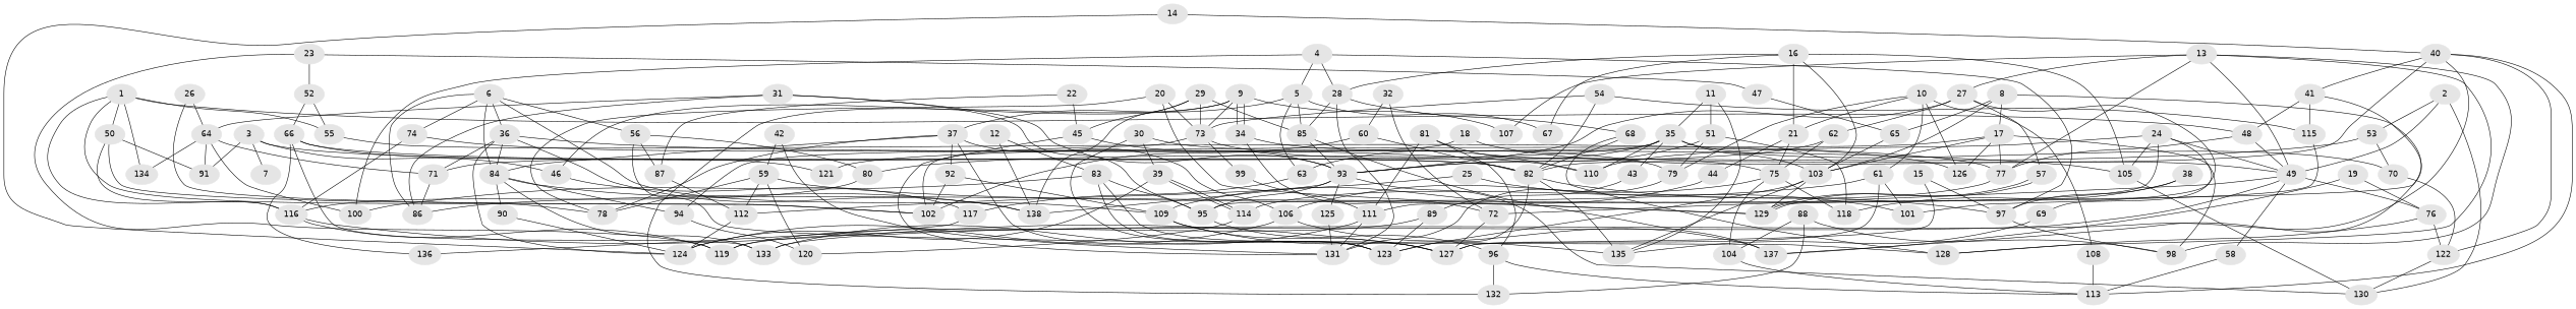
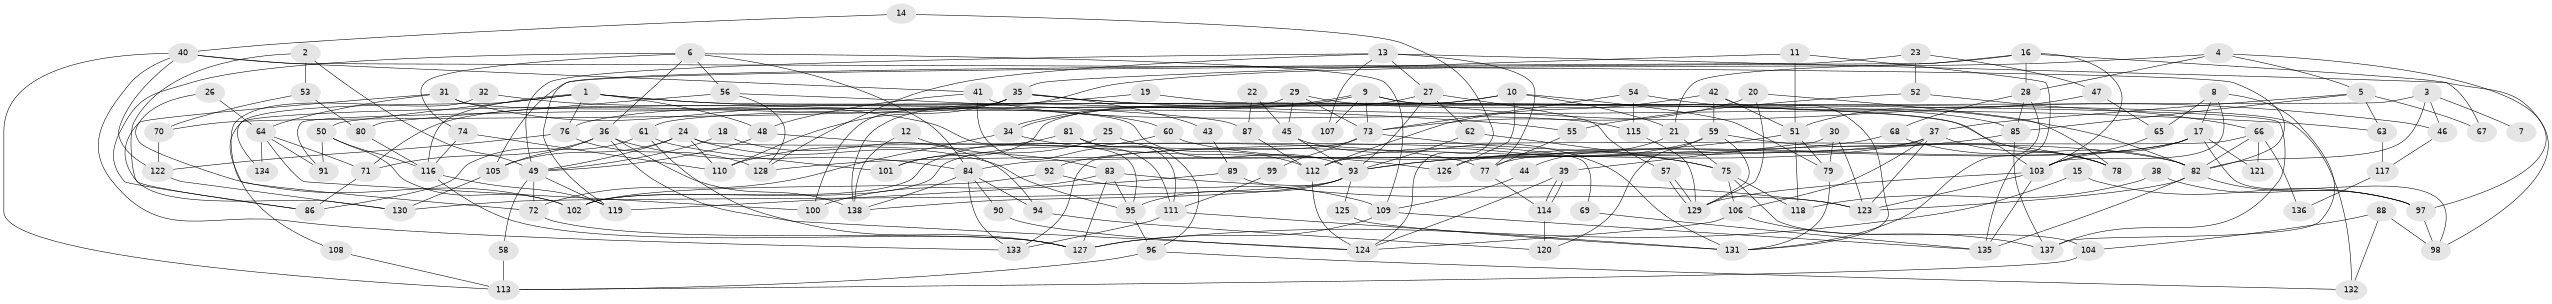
  graph {
    fontname="DejaVu Sans"
    node [color=gray90 fontname="DejaVu Sans" style=filled]
    edge [fontname="DejaVu Sans"]
    1
    48
    50
    55
    76
    78
    116
    134
    49
    77
    102
    91
    128
    122
    127
    119
    2
    53
    130
    72
    58
    70
    80
    3
    7
    46
    82
    117
    97
    135
    123
    4
    5
    28
    100
    37
    63
    67
    85
    68
    131
    98
    84
    92
    106
    137
    93
    6
    36
    56
    74
    86
    109
    138
    124
    105
    71
    87
    110
    94
    133
    90
    8
    17
    65
    103
    126
    121
    129
    9
    34
    73
    107
    132
    75
    99
    10
    21
    61
    79
    108
    44
    101
    113
    11
    35
    51
    43
    118
    12
    83
    95
    13
    27
    57
    62
    114
    14
    40
    41
    15
    16
    18
    120
    19
    20
    104
    22
    45
    112
    23
    47
    52
    66
    24
    69
    96
    25
    26
    64
    125
    29
    30
    39
    31
    32
    60
    89
    38
    111
    115
    42
    59
    136
    54
    81
    88
    1 -- 48
    1 -- 50
    1 -- 55
-   49 -- 76
+   1 -- 76
    1 -- 78
    1 -- 116
    1 -- 134
    48 -- 49
    48 -- 77
    50 -- 116
    50 -- 102
    50 -- 91
    55 -- 77
    76 -- 128
    76 -- 122
    116 -- 127
    116 -- 119
    49 -- 119
    49 -- 72
    49 -- 58
    77 -- 114
    122 -- 130
    2 -- 49
    2 -- 53
    2 -- 130
    53 -- 70
    53 -- 80
    72 -- 127
    58 -- 113
    70 -- 122
    80 -- 116
    3 -- 91
    3 -- 7
    3 -- 46
    3 -- 82
    46 -- 117
    82 -- 97
    82 -- 135
    82 -- 123
    117 -- 136
    97 -- 98
    4 -- 97
    4 -- 5
    4 -- 28
    4 -- 100
    5 -- 37
    5 -- 63
    5 -- 67
    5 -- 85
    28 -- 85
    28 -- 68
    28 -- 131
    37 -- 78
    37 -- 123
    37 -- 84
    37 -- 92
    37 -- 106
    63 -- 117
    85 -- 137
    85 -- 93
    68 -- 128
    68 -- 82
    84 -- 138
    84 -- 94
    84 -- 133
    84 -- 90
    92 -- 102
    92 -- 109
    106 -- 137
    106 -- 124
    93 -- 130
    93 -- 138
    93 -- 95
    93 -- 125
    6 -- 84
    6 -- 36
    6 -- 56
    6 -- 74
    6 -- 86
    6 -- 109
    36 -- 84
    36 -- 138
    36 -- 124
    36 -- 105
    36 -- 71
    56 -- 128
    56 -- 80
    56 -- 87
    74 -- 116
    74 -- 110
    109 -- 127
    109 -- 135
    105 -- 130
    71 -- 86
    87 -- 112
    94 -- 120
    90 -- 124
    8 -- 137
    8 -- 17
    8 -- 65
    8 -- 103
    17 -- 77
    17 -- 98
    17 -- 103
    17 -- 126
    17 -- 121
    65 -- 103
    103 -- 135
    103 -- 123
    103 -- 129
    9 -- 46
    9 -- 34
    9 -- 34
    9 -- 73
    9 -- 107
    9 -- 132
    34 -- 72
    34 -- 126
    73 -- 102
    73 -- 75
    73 -- 99
    75 -- 106
    75 -- 118
    75 -- 104
    99 -- 111
    10 -- 126
    10 -- 21
    10 -- 61
    10 -- 79
    10 -- 108
    21 -- 75
    21 -- 44
    61 -- 127
    61 -- 86
    61 -- 101
    79 -- 131
    108 -- 113
    44 -- 109
    11 -- 135
    11 -- 35
    11 -- 51
    35 -- 70
    35 -- 63
    35 -- 71
    35 -- 110
    35 -- 103
    35 -- 43
    51 -- 93
    51 -- 79
    51 -- 118
    43 -- 89
    12 -- 138
    12 -- 83
    83 -- 127
    83 -- 123
    83 -- 100
    83 -- 95
    95 -- 96
    13 -- 49
    13 -- 77
    13 -- 128
    13 -- 98
    13 -- 107
    13 -- 27
    27 -- 93
    27 -- 101
    27 -- 57
    27 -- 62
    57 -- 129
    57 -- 129
    62 -- 93
    62 -- 75
    114 -- 120
    14 -- 124
    14 -- 40
    40 -- 122
    40 -- 82
    40 -- 133
    40 -- 113
    40 -- 41
    41 -- 48
    41 -- 111
    41 -- 115
    15 -- 127
    15 -- 97
    16 -- 28
    16 -- 67
    16 -- 105
    16 -- 103
    16 -- 21
    18 -- 49
    18 -- 94
    19 -- 76
    19 -- 137
    20 -- 78
    20 -- 129
    20 -- 73
    104 -- 113
    22 -- 87
    22 -- 45
    45 -- 131
    45 -- 93
    112 -- 124
    23 -- 119
    23 -- 47
    23 -- 52
    47 -- 65
+   47 -- 51
    52 -- 55
    52 -- 66
    66 -- 82
    66 -- 133
    66 -- 121
    66 -- 136
    24 -- 49
    24 -- 105
    24 -- 110
    24 -- 95
    24 -- 69
    69 -- 135
    96 -- 132
    96 -- 113
    25 -- 101
    25 -- 112
    26 -- 102
    26 -- 64
    64 -- 134
    64 -- 91
    64 -- 100
    64 -- 71
    125 -- 131
    29 -- 85
    29 -- 138
    29 -- 73
    29 -- 45
    30 -- 123
    30 -- 79
    30 -- 39
    39 -- 124
    39 -- 114
    39 -- 114
    31 -- 93
    31 -- 86
    31 -- 95
    31 -- 64
    32 -- 72
    32 -- 60
    60 -- 102
    60 -- 82
    89 -- 119
    89 -- 123
    38 -- 97
    38 -- 118
    111 -- 131
    111 -- 133
    115 -- 129
    42 -- 131
+   42 -- 51
+   42 -- 112
    42 -- 59
    59 -- 78
    59 -- 129
    59 -- 120
    59 -- 112
    54 -- 82
    54 -- 73
    54 -- 115
    81 -- 110
    81 -- 96
    81 -- 111
    88 -- 98
    88 -- 132
    88 -- 104
  }
